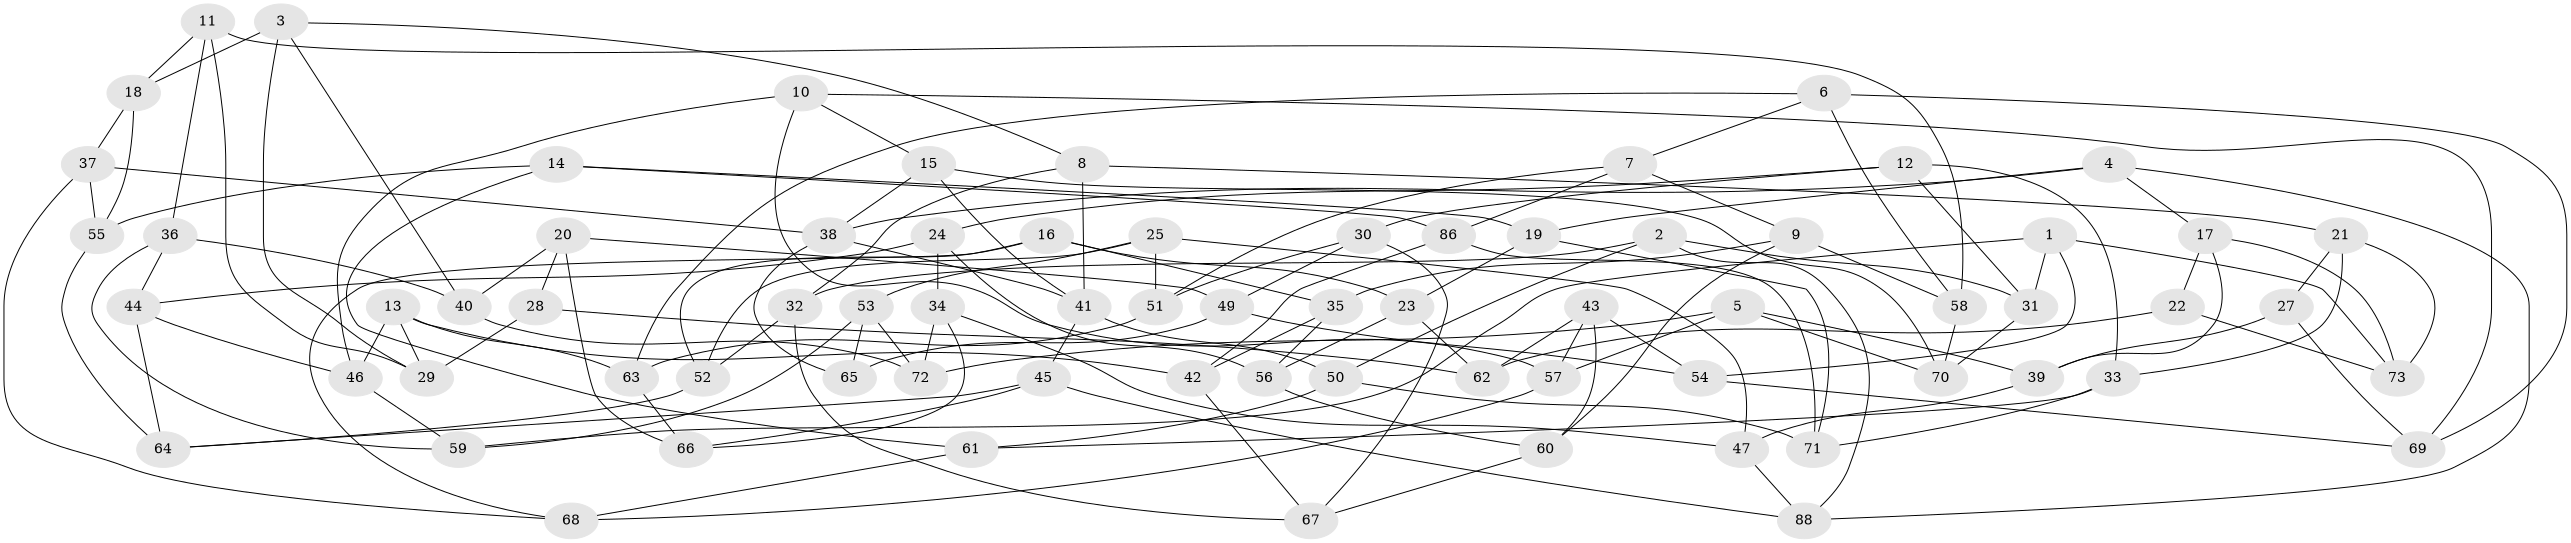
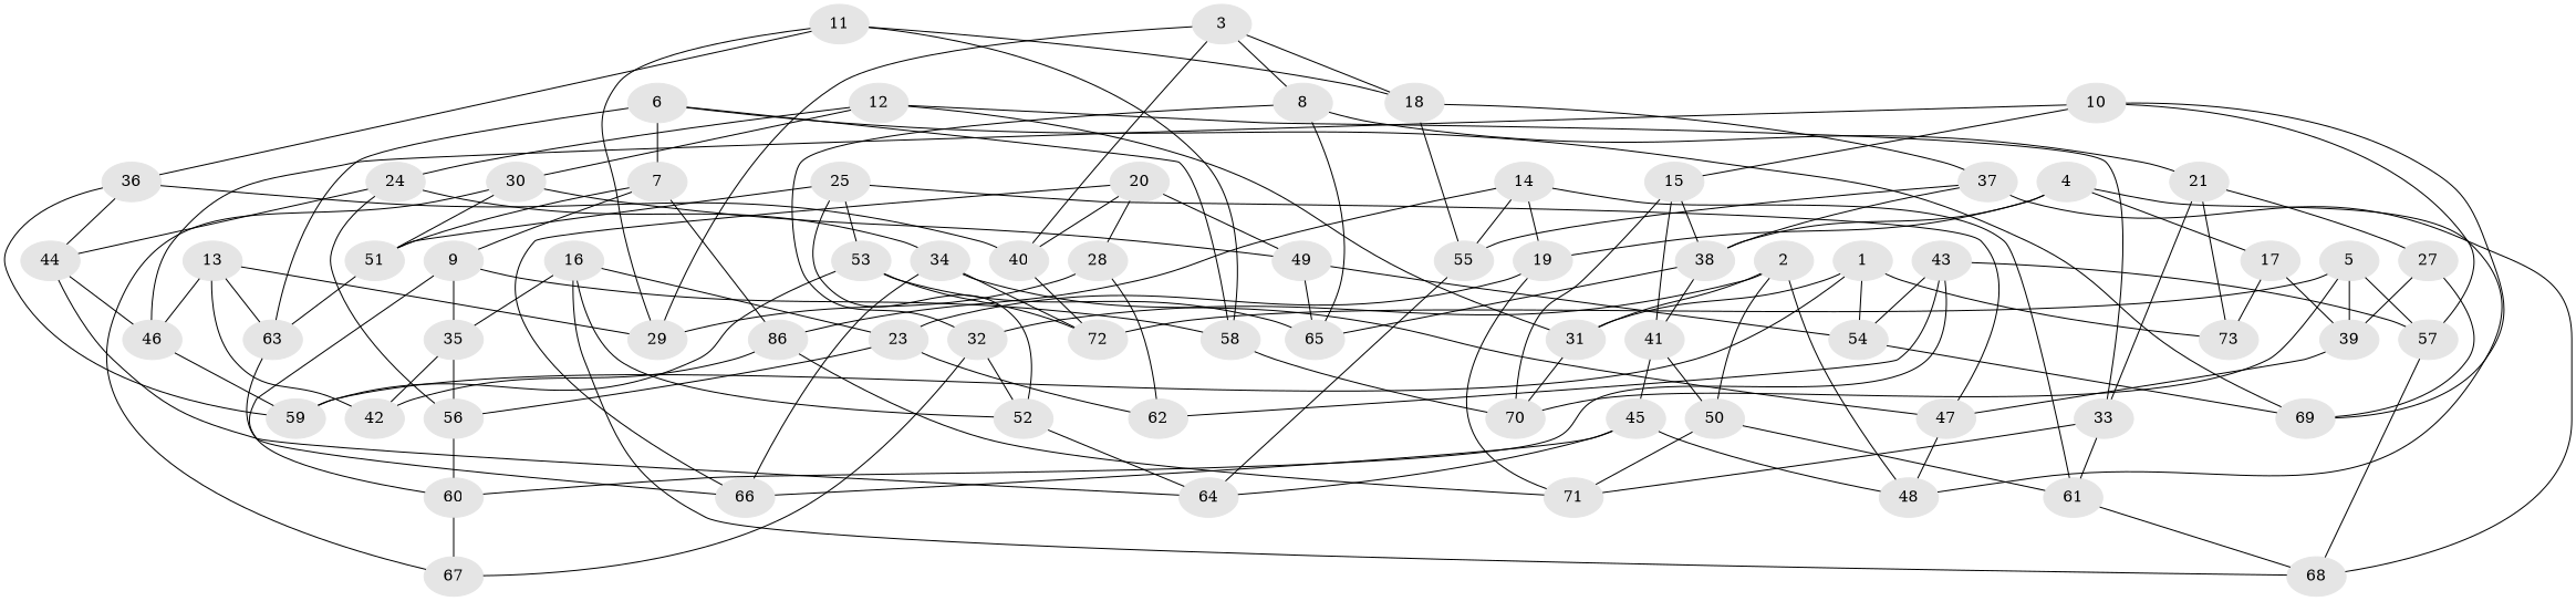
  graph {
    node [color=gray90 style=filled]
    1
    31
    54
    59
    73
    70
    69
    2
    32
-   48 [label=88]
+   48
    50
    52
    67
    61
    71
    3
    8
    18
    29
    40
    21
    65
    55
    37
    72
    4
    17
    19
    38
    39
-   22
    23
    41
    5
    57
    47
    68
    6
    7
    58
    63
    9
    n43 [label=86]
    51
    66
    35
    60
    42
    33
    27
    56
    10
    15
    46
    11
    36
    44
    12
    24
    30
    34
    49
    13
    14
    64
    28
    62
    45
    16
    20
    25
    53
    43
    1 -- 31
    1 -- 54
    1 -- 59
    1 -- 73
    31 -- 70
    54 -- 69
    2 -- 31
    2 -- 32
    2 -- 48
    2 -- 50
    32 -- 52
    32 -- 67
    50 -- 61
    50 -- 71
    52 -- 64
    61 -- 68
    3 -- 8
    3 -- 18
    3 -- 29
    3 -- 40
    8 -- 32
    8 -- 21
-   8 -- 41
+   8 -- 65
    18 -- 55
    18 -- 37
    40 -- 72
    21 -- 73
    21 -- 33
    21 -- 27
    55 -- 64
    37 -- 55
    37 -- 38
    37 -- 68
    4 -- 48
    4 -- 17
    4 -- 19
    4 -- 38
    17 -- 73
    17 -- 39
-   17 -- 22
    19 -- 71
    19 -- 23
    38 -- 65
    38 -- 41
    39 -- 47
-   22 -- 73
-   22 -- 62
    23 -- 56
    23 -- 62
    41 -- 50
    41 -- 45
    5 -- 70
    5 -- 72
    5 -- 39
    5 -- 57
    57 -- 68
    47 -- 48
    6 -- 69
    6 -- 7
    6 -- 58
    6 -- 63
    7 -- 9
    7 -- n43
    7 -- 51
    58 -- 70
    63 -- 66
    9 -- 58
    9 -- 35
    9 -- 60
    n43 -- 71
    n43 -- 42
    51 -- 63
    35 -- 42
    35 -- 56
    60 -- 67
-   42 -- 67
    33 -- 61
    33 -- 71
    27 -- 69
    27 -- 39
    56 -- 60
    10 -- 69
    10 -- 57
    10 -- 15
    10 -- 46
    15 -- 70
    15 -- 38
    15 -- 41
    46 -- 59
    11 -- 18
    11 -- 29
    11 -- 58
    11 -- 36
    36 -- 59
    36 -- 40
    36 -- 44
    44 -- 46
    44 -- 64
    12 -- 31
    12 -- 33
    12 -- 24
    12 -- 30
    24 -- 56
    24 -- 44
    24 -- 34
    30 -- 67
    30 -- 51
    30 -- 49
    34 -- 72
    34 -- 47
    34 -- 66
    49 -- 54
    49 -- 65
    13 -- 29
    13 -- 63
    13 -- 42
    13 -- 46
    14 -- 61
    14 -- 55
    14 -- 19
    14 -- n43
    28 -- 29
    28 -- 62
    45 -- 48
    45 -- 66
    45 -- 64
    16 -- 52
    16 -- 23
    16 -- 68
    16 -- 35
    20 -- 40
    20 -- 66
    20 -- 49
    20 -- 28
    25 -- 52
    25 -- 47
    25 -- 51
    25 -- 53
    53 -- 59
    53 -- 65
    53 -- 72
    43 -- 54
    43 -- 57
    43 -- 60
    43 -- 62
  }
